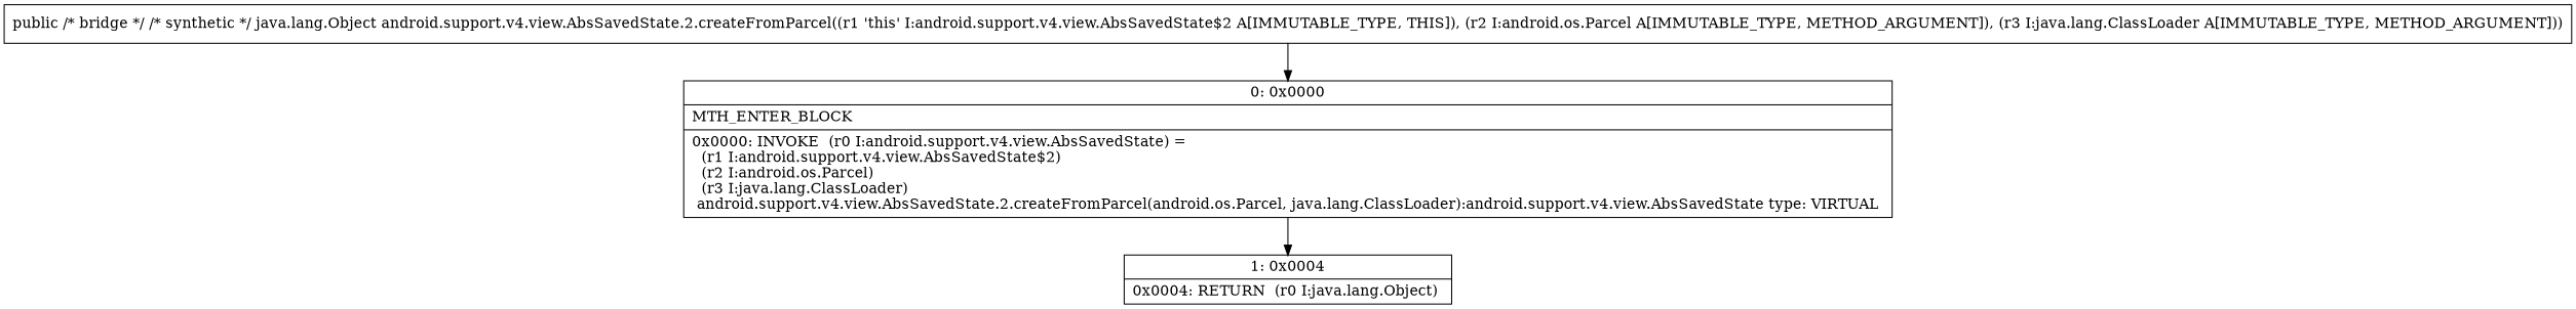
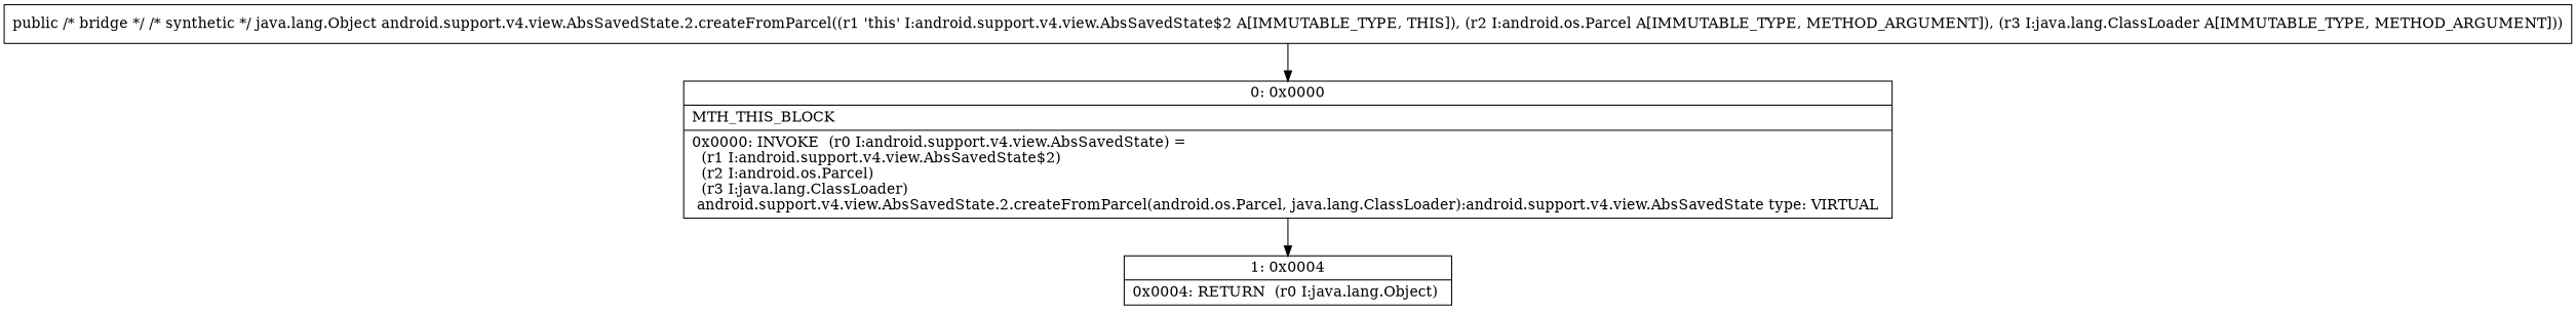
  digraph {
    node [shape=record]
-   n1 [label="{0\:\ 0x0000|MTH_ENTER_BLOCK\l|0x0000: INVOKE  (r0 I:android.support.v4.view.AbsSavedState) = \l  (r1 I:android.support.v4.view.AbsSavedState$2)\l  (r2 I:android.os.Parcel)\l  (r3 I:java.lang.ClassLoader)\l android.support.v4.view.AbsSavedState.2.createFromParcel(android.os.Parcel, java.lang.ClassLoader):android.support.v4.view.AbsSavedState type: VIRTUAL \l}"]
+   n1 [label="{0\:\ 0x0000|MTH_THIS_BLOCK\l|0x0000: INVOKE  (r0 I:android.support.v4.view.AbsSavedState) = \l  (r1 I:android.support.v4.view.AbsSavedState$2)\l  (r2 I:android.os.Parcel)\l  (r3 I:java.lang.ClassLoader)\l android.support.v4.view.AbsSavedState.2.createFromParcel(android.os.Parcel, java.lang.ClassLoader):android.support.v4.view.AbsSavedState type: VIRTUAL \l}"]
    n2 [label="{1\:\ 0x0004|0x0004: RETURN  (r0 I:java.lang.Object) \l}"]
    n3 [label="{public \/* bridge *\/ \/* synthetic *\/ java.lang.Object android.support.v4.view.AbsSavedState.2.createFromParcel((r1 'this' I:android.support.v4.view.AbsSavedState$2 A[IMMUTABLE_TYPE, THIS]), (r2 I:android.os.Parcel A[IMMUTABLE_TYPE, METHOD_ARGUMENT]), (r3 I:java.lang.ClassLoader A[IMMUTABLE_TYPE, METHOD_ARGUMENT])) }"]
    n1 -> n2
    n3 -> n1
  }
